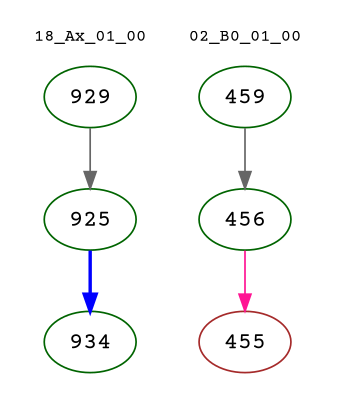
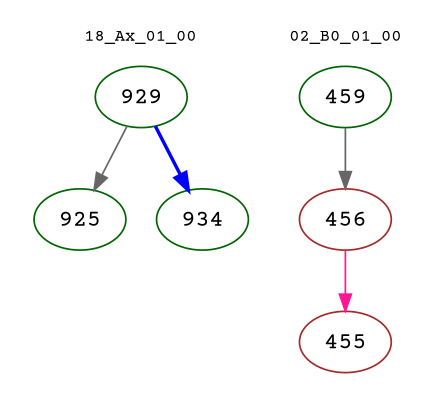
  digraph {
    fontname="Courier Prime"
    node [color=darkgreen fontname="Courier Prime"]
    edge [color=gray40 fontname="Courier Prime" style=solid]
    n1 [label=929]
    n2 [label=925]
    n3 [label=934]
-   n4 [label=456]
+   n4 [color=brown label=456]
    n5 [color=brown label=455]
    n6 [label=459]
    subgraph cluster_1 {
      color=white
      fontsize=10
      label="18_Ax_01_00"
      n1
      n2
      n3
    }
    subgraph cluster_2 {
      color=white
      fontsize=10
      label="02_B0_01_00"
      n4
      n5
      n6
    }
    n1 -> n2
-   n2 -> n3 [color=blue style=bold]
+   n1 -> n3 [color=blue style=bold]
    n4 -> n5 [color=deeppink]
    n6 -> n4
  }
